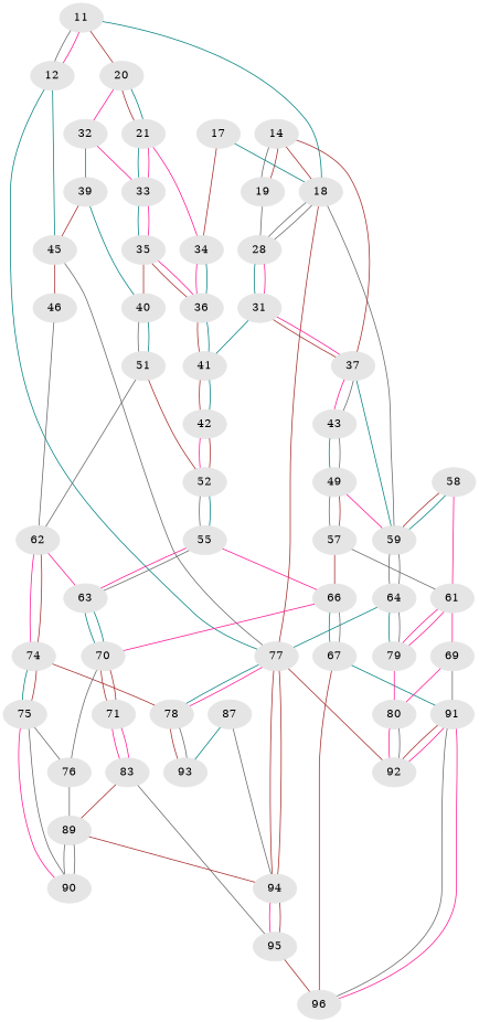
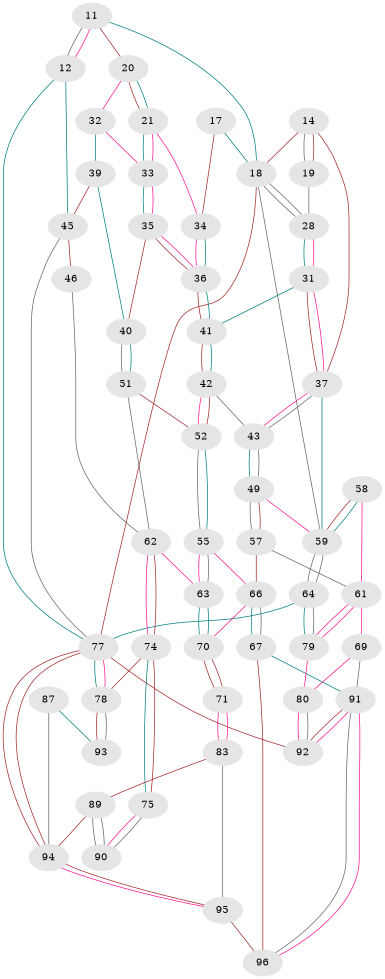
  graph {
    node [color=gray90 style=filled]
    edge [color=brown]
    11
    12
    18 [super="+10"]
    20
    45 [super="+44"]
    77 [super="+13+65+54"]
    28
    59 [super="+50"]
    21
    32 [super="+27"]
    46
    78 [super="+73"]
    92
    94 [super="+88"]
    14 [super="+2+3"]
    19
    37 [super="+15+16"]
    43
    17
    34 [super="+22+23"]
    36
    31
    64
    33
    39 [super="+38+26"]
    35
    41 [super="+30"]
    42
    40
    51
    49
    52
    62 [super="+53"]
    55
    57
    63
    74
    66 [super="+56"]
    61 [super="+60"]
    70
    67
    69
    79
    58
    91 [super="+68"]
    80
    75
    71
-   76
    96 [super="+85"]
    83
    89 [super="+82+81"]
    95 [super="+84"]
    90
    93 [super="+86"]
    87
    11 -- 12 [color=gray40]
    11 -- 12 [color=deeppink]
    11 -- 18 [color=teal]
    11 -- 20
    12 -- 45 [color=teal]
    12 -- 77 [color=teal]
    18 -- 77 [weight=2]
    18 -- 28 [color=gray40]
    18 -- 28 [color=gray40]
    18 -- 59 [color=gray40]
    20 -- 21
    20 -- 21 [color=teal]
    20 -- 32 [color=deeppink]
    45 -- 77 [color=gray40]
    45 -- 46 [weight=2]
    77 -- 78 [color=teal weight=2]
    77 -- 78 [color=deeppink]
    77 -- 92
    77 -- 94
    77 -- 94
    28 -- 31 [color=teal]
    28 -- 31 [color=deeppink]
    59 -- 64 [color=gray40]
    59 -- 64 [color=gray40]
    21 -- 34 [color=deeppink]
    21 -- 33 [color=teal]
    21 -- 33 [color=deeppink]
    32 -- 33 [color=deeppink]
    32 -- 39 [color=teal weight=2]
    46 -- 62 [color=gray40]
    78 -- 93 [weight=2]
    78 -- 93 [color=gray40]
    94 -- 95 [color=deeppink]
    94 -- 95
    14 -- 18
    14 -- 19 [color=gray40 weight=2]
    14 -- 19
    14 -- 37 [weight=2]
    19 -- 28 [color=gray40]
    37 -- 59 [color=teal weight=2]
    37 -- 43 [color=deeppink]
    37 -- 43 [color=gray40]
    43 -- 49 [color=teal]
    43 -- 49 [color=gray40]
    17 -- 18 [color=teal weight=2]
    17 -- 34
    34 -- 36 [color=deeppink]
    34 -- 36 [color=teal]
    36 -- 41
    36 -- 41 [color=teal]
    31 -- 37
    31 -- 37 [color=deeppink]
    31 -- 41 [color=teal]
    64 -- 77 [color=teal]
    64 -- 79 [color=teal]
    64 -- 79 [color=gray40]
    33 -- 35 [color=teal]
    33 -- 35 [color=deeppink]
    39 -- 45 [weight=2]
    39 -- 40 [color=teal]
    35 -- 36
    35 -- 36 [color=deeppink]
    35 -- 40
    41 -- 42
    41 -- 42 [color=teal]
+   42 -- 43 [color=gray40]
    42 -- 52 [color=deeppink]
    42 -- 52
    40 -- 51 [color=gray40]
    40 -- 51 [color=teal]
    51 -- 52
    51 -- 62 [color=gray40]
    49 -- 59 [color=deeppink]
    49 -- 57 [color=gray40]
    49 -- 57
    52 -- 55 [color=gray40]
    52 -- 55 [color=teal]
    62 -- 63 [color=deeppink]
    62 -- 74 [color=deeppink]
    62 -- 74
    55 -- 63 [color=deeppink]
    55 -- 63 [color=gray40]
    55 -- 66 [color=deeppink]
    57 -- 66
    57 -- 61 [color=gray40]
    63 -- 70 [color=teal]
    63 -- 70 [color=teal]
    74 -- 78
    74 -- 75 [color=teal]
    74 -- 75
    66 -- 70 [color=deeppink]
    66 -- 67 [color=teal]
    66 -- 67 [color=gray40]
    61 -- 69 [color=deeppink]
    61 -- 79 [color=deeppink]
    61 -- 79 [color=deeppink]
    70 -- 71
    70 -- 71
-   70 -- 76 [color=gray40]
    67 -- 91 [color=teal]
    67 -- 96
    69 -- 91 [color=gray40]
    69 -- 80 [color=deeppink]
    79 -- 80 [color=deeppink]
    58 -- 59 [weight=2]
    58 -- 59 [color=teal]
    58 -- 61 [color=deeppink]
    91 -- 92
    91 -- 92 [color=deeppink]
    91 -- 96 [color=gray40]
    91 -- 96 [color=deeppink]
    80 -- 92 [color=deeppink]
    80 -- 92 [color=gray40]
-   75 -- 76 [color=gray40]
    75 -- 90 [color=deeppink]
    75 -- 90 [color=gray40]
    71 -- 83 [color=deeppink]
    71 -- 83 [color=deeppink]
-   76 -- 89 [color=gray40]
    83 -- 89
    83 -- 95 [color=gray40]
    89 -- 94
    89 -- 90 [color=gray40 weight=2]
    89 -- 90 [color=gray40]
    95 -- 96 [weight=2]
    87 -- 94 [color=gray40]
    87 -- 93 [color=teal weight=2]
  }
